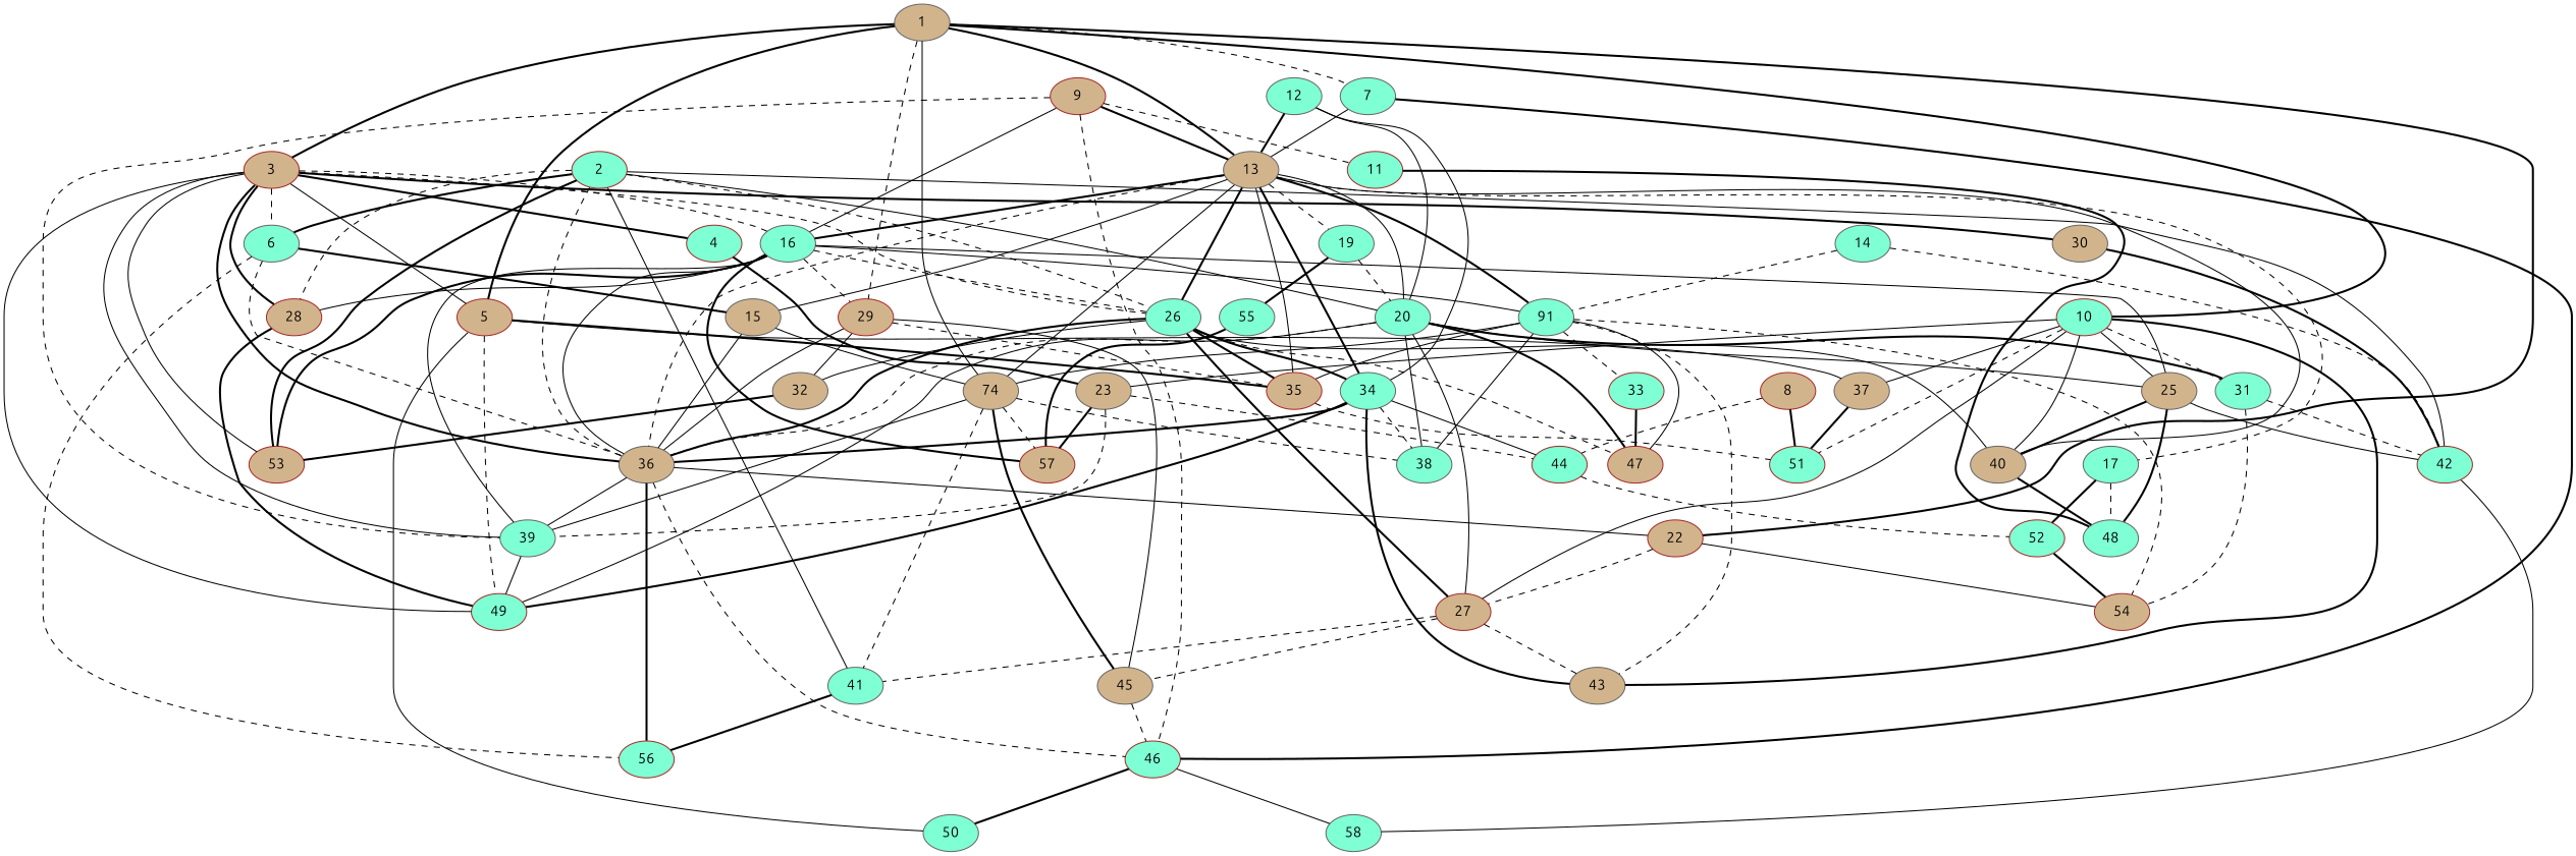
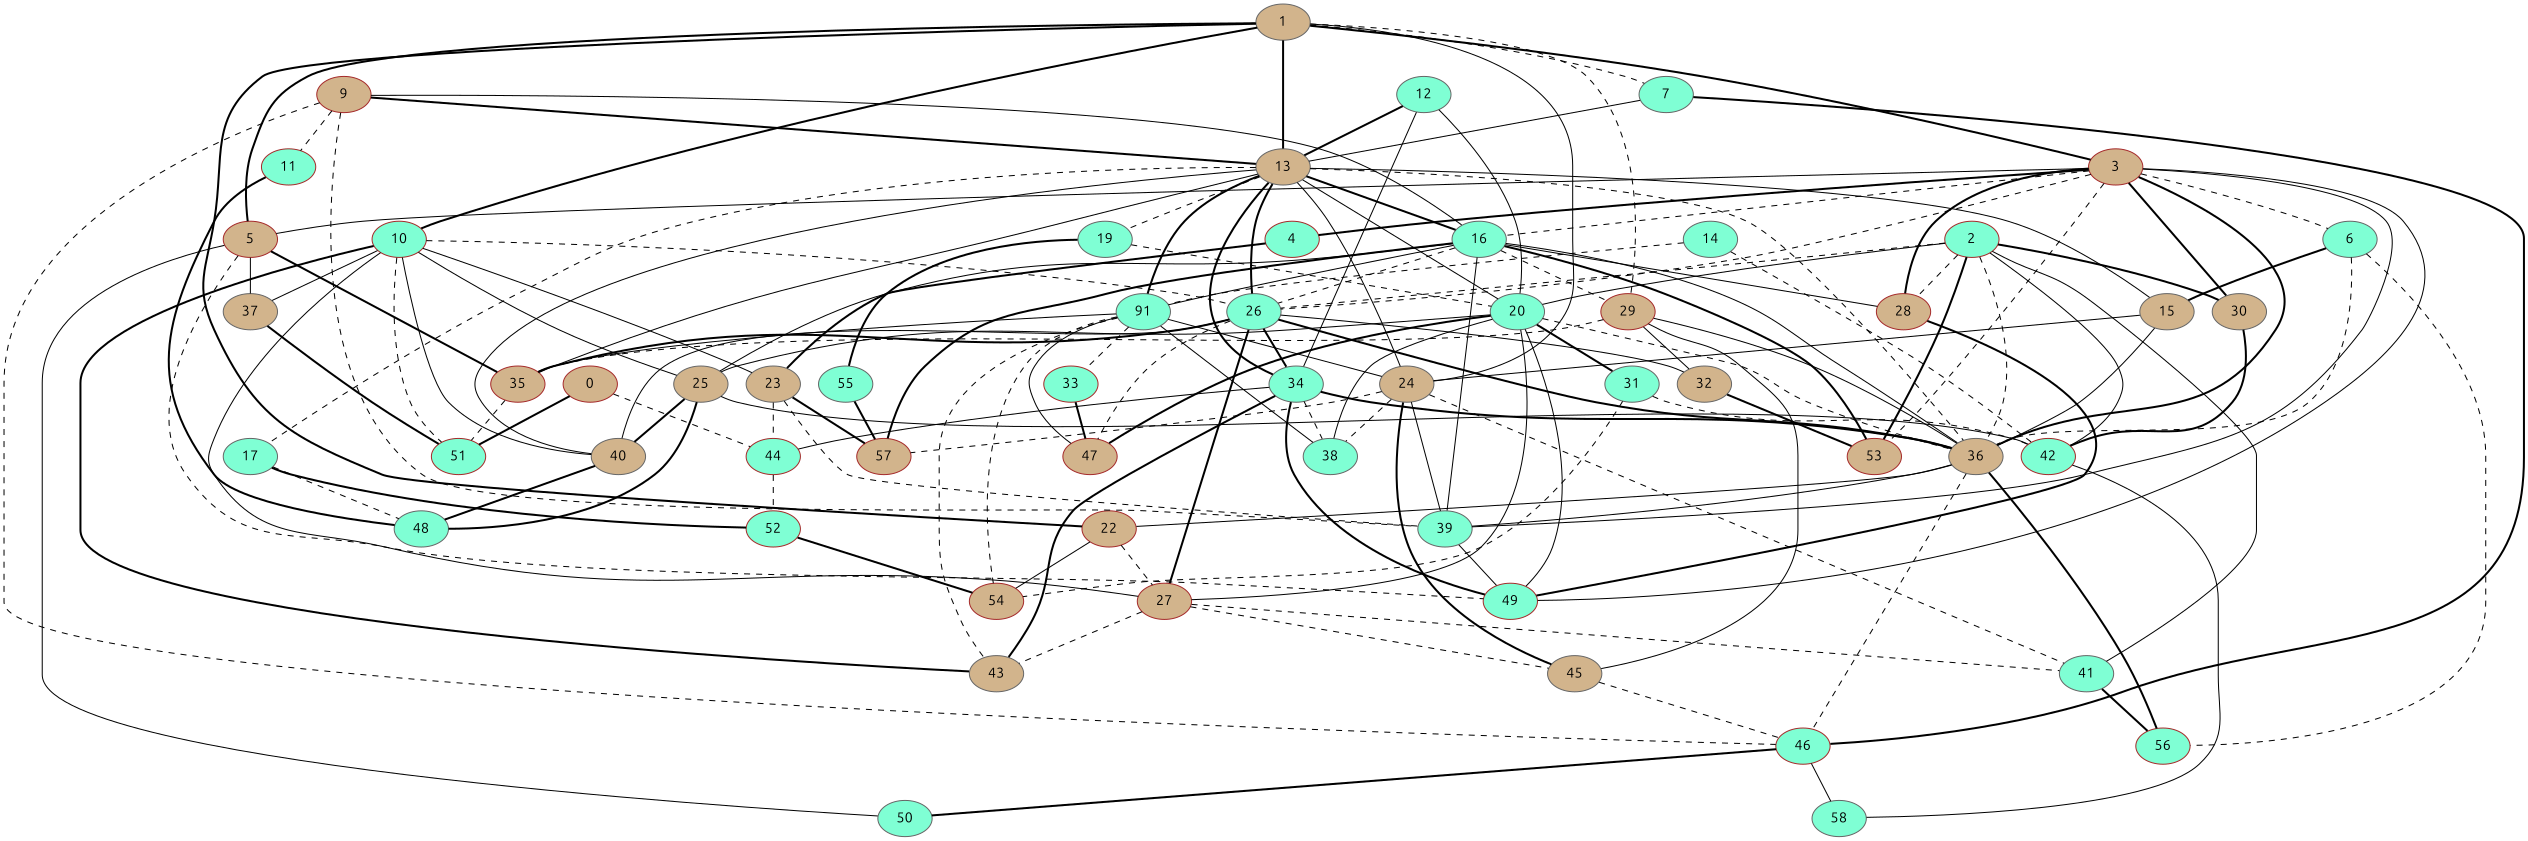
  graph {
    fontname=Ubuntu
    node [color=gray40 fillcolor=aquamarine fontname=Ubuntu style=filled]
    edge [fontname=Ubuntu style=solid weight=1.0]
    1 [fillcolor=tan]
    3 [color=brown fillcolor=tan]
    5 [color=brown fillcolor=tan]
    7
    10 [color=brown]
    13 [fillcolor=tan]
    22 [color=brown fillcolor=tan]
-   24 [fillcolor=tan label=74]
+   24 [fillcolor=tan]
    29 [color=brown fillcolor=tan]
    6
    26
    28 [color=brown fillcolor=tan]
    36 [fillcolor=tan]
    53 [color=brown fillcolor=tan]
    4 [color=brown]
    16
    30 [fillcolor=tan]
    39
    49 [color=brown]
    35 [color=brown fillcolor=tan]
    37 [fillcolor=tan]
    50
    46 [color=brown]
    23 [fillcolor=tan]
    51 [color=brown]
    25 [fillcolor=tan]
    27 [color=brown fillcolor=tan]
    40 [fillcolor=tan]
    43 [fillcolor=tan]
    20
    15 [fillcolor=tan]
    34
    17
    19
    n35 [label=91]
    54 [color=brown fillcolor=tan]
    41
    57 [color=brown fillcolor=tan]
    38
    45 [fillcolor=tan]
    32 [fillcolor=tan]
    2 [color=brown]
    42 [color=brown]
    56 [color=brown]
    31
    47 [color=brown fillcolor=tan]
    58
    11 [color=brown]
    48
    44 [color=brown]
-   8 [color=brown fillcolor=tan]
+   8 [color=brown fillcolor=tan label=0]
    52 [color=brown]
    9 [color=brown fillcolor=tan]
    12
    55
    33 [color=brown]
    14
    1 -- 3 [style=bold weight=2.0]
    1 -- 5 [style=bold weight=2.0]
    1 -- 7 [style=dashed]
    1 -- 10 [style=bold]
    1 -- 13 [style=bold weight=2.0]
    1 -- 22 [style=bold]
    1 -- 24
    1 -- 29 [style=dashed]
    3 -- 5
    3 -- 6 [style=dashed weight=2.0]
    3 -- 26 [style=dashed]
    3 -- 28 [style=bold]
    3 -- 36 [style=bold weight=3.0]
-   3 -- 53
+   3 -- 53 [style=dashed]
    3 -- 4 [style=bold]
    3 -- 16 [style=dashed]
    3 -- 30 [style=bold]
    3 -- 39
    3 -- 49
    5 -- 49 [style=dashed]
    5 -- 35 [style=bold]
    5 -- 37
    5 -- 50
    7 -- 13
    7 -- 46 [style=bold]
-   10 -- 31 [style=dashed weight=2.0]
+   10 -- 26 [style=dashed weight=2.0]
    10 -- 37
    10 -- 23
    10 -- 51 [style=dashed]
    10 -- 25
    10 -- 27
    10 -- 40
    10 -- 43 [style=bold]
    13 -- 24 [weight=2.0]
    13 -- 26 [style=bold]
    13 -- 36 [style=dashed]
    13 -- 16 [style=bold]
    13 -- 35
    13 -- 40
    13 -- 20
    13 -- 15
    13 -- 34 [style=bold]
    13 -- 17 [style=dashed]
    13 -- 19 [style=dashed]
    13 -- n35 [style=bold weight=2.0]
    22 -- 27 [style=dashed]
    22 -- 54
    24 -- 39
    24 -- 41 [style=dashed]
    24 -- 57 [style=dashed]
    24 -- 38 [style=dashed]
    24 -- 45 [style=bold]
    29 -- 36
    29 -- 35 [style=dashed]
    29 -- 45
    29 -- 32
    6 -- 36 [style=dashed]
    6 -- 15 [style=bold weight=2.0]
    6 -- 56 [style=dashed]
    26 -- 36 [style=bold]
    26 -- 35 [style=bold]
    26 -- 27 [style=bold weight=2.0]
    26 -- 40
    26 -- 34 [style=bold]
    26 -- 32
    26 -- 47 [style=dashed]
    28 -- 49 [style=bold]
    36 -- 22
    36 -- 39
    36 -- 46 [style=dashed]
    36 -- 56 [style=bold]
    4 -- 23 [style=bold]
    16 -- 29 [style=dashed weight=3.0]
    16 -- 26 [style=dashed]
    16 -- 28
    16 -- 36
    16 -- 53 [style=bold weight=2.0]
    16 -- 39
    16 -- 25
    16 -- n35 [weight=2.0]
    16 -- 57 [style=bold]
    30 -- 42 [style=bold]
    39 -- 49
    35 -- 51 [style=dashed]
    37 -- 51 [style=bold]
    46 -- 50 [style=bold]
    46 -- 58
    23 -- 39 [style=dashed]
    23 -- 57 [style=bold]
    23 -- 44 [style=dashed]
    25 -- 40 [style=bold weight=2.0]
    25 -- 42
    25 -- 48 [style=bold]
    27 -- 43 [style=dashed]
    27 -- 41 [style=dashed]
    27 -- 45 [style=dashed]
    40 -- 48 [style=bold]
    20 -- 36 [style=dashed weight=2.0]
    20 -- 49
    20 -- 25
    20 -- 27
    20 -- 38
    20 -- 31 [style=bold]
    20 -- 47 [style=bold]
    15 -- 24
    15 -- 36
    34 -- 36 [style=bold]
    34 -- 49 [style=bold]
    34 -- 43 [style=bold]
    34 -- 38 [style=dashed]
    34 -- 44
    17 -- 48 [style=dashed]
    17 -- 52 [style=bold]
    19 -- 20 [style=dashed weight=2.0]
    19 -- 55 [style=bold]
    n35 -- 24
    n35 -- 35
    n35 -- 43 [style=dashed]
    n35 -- 54 [style=dashed]
    n35 -- 38 [weight=2.0]
    n35 -- 47
    n35 -- 33 [style=dashed]
    41 -- 56 [style=bold]
    45 -- 46 [style=dashed]
    32 -- 53 [style=bold]
-   2 -- 6 [style=bold]
+   2 -- 30 [style=bold]
    2 -- 26 [style=dashed]
    2 -- 28 [style=dashed]
    2 -- 36 [style=dashed]
    2 -- 53 [style=bold]
    2 -- 20
    2 -- 41
    2 -- 42
    42 -- 58
    31 -- 54 [style=dashed]
    31 -- 42 [style=dashed]
    11 -- 48 [style=bold]
    44 -- 52 [style=dashed]
    8 -- 51 [style=bold]
    8 -- 44 [style=dashed]
    52 -- 54 [style=bold]
    9 -- 13 [style=bold]
    9 -- 16
    9 -- 39 [style=dashed]
    9 -- 46 [style=dashed]
    9 -- 11 [style=dashed]
    12 -- 13 [style=bold]
    12 -- 20
    12 -- 34
    55 -- 57 [style=bold]
    33 -- 47 [style=bold]
    14 -- n35 [style=dashed]
    14 -- 42 [style=dashed]
  }
